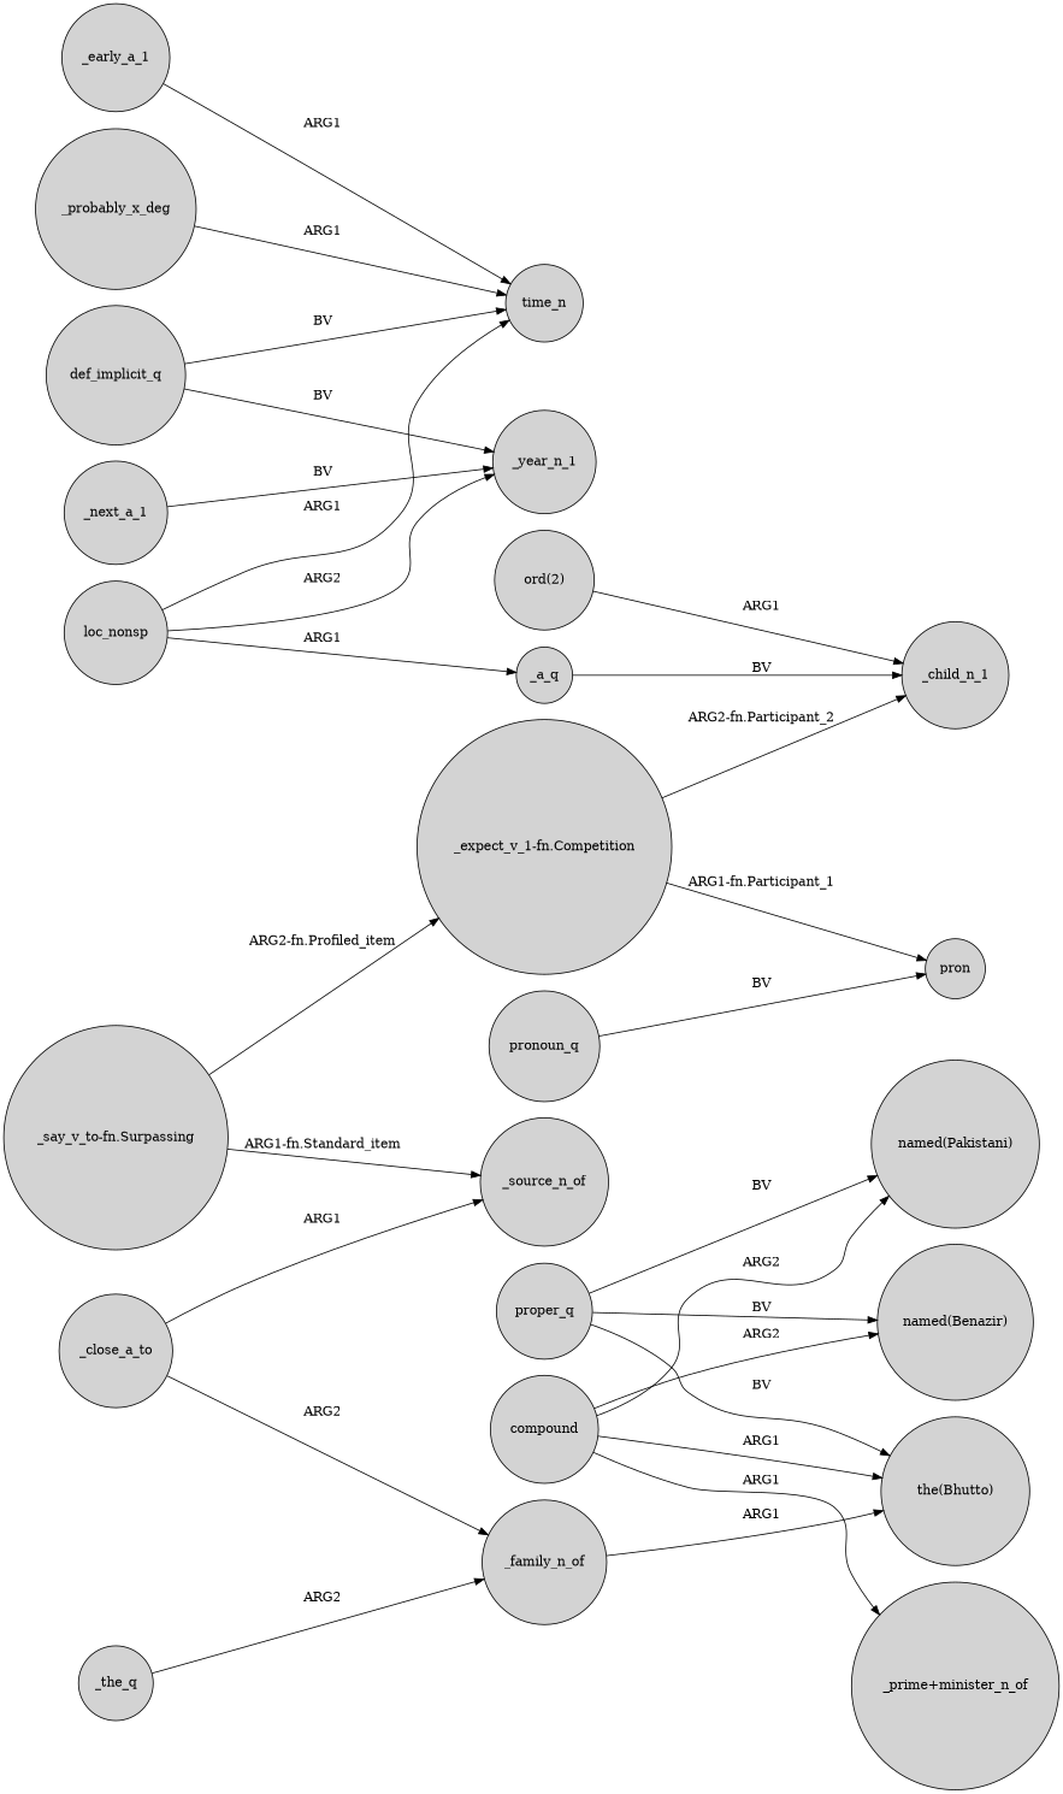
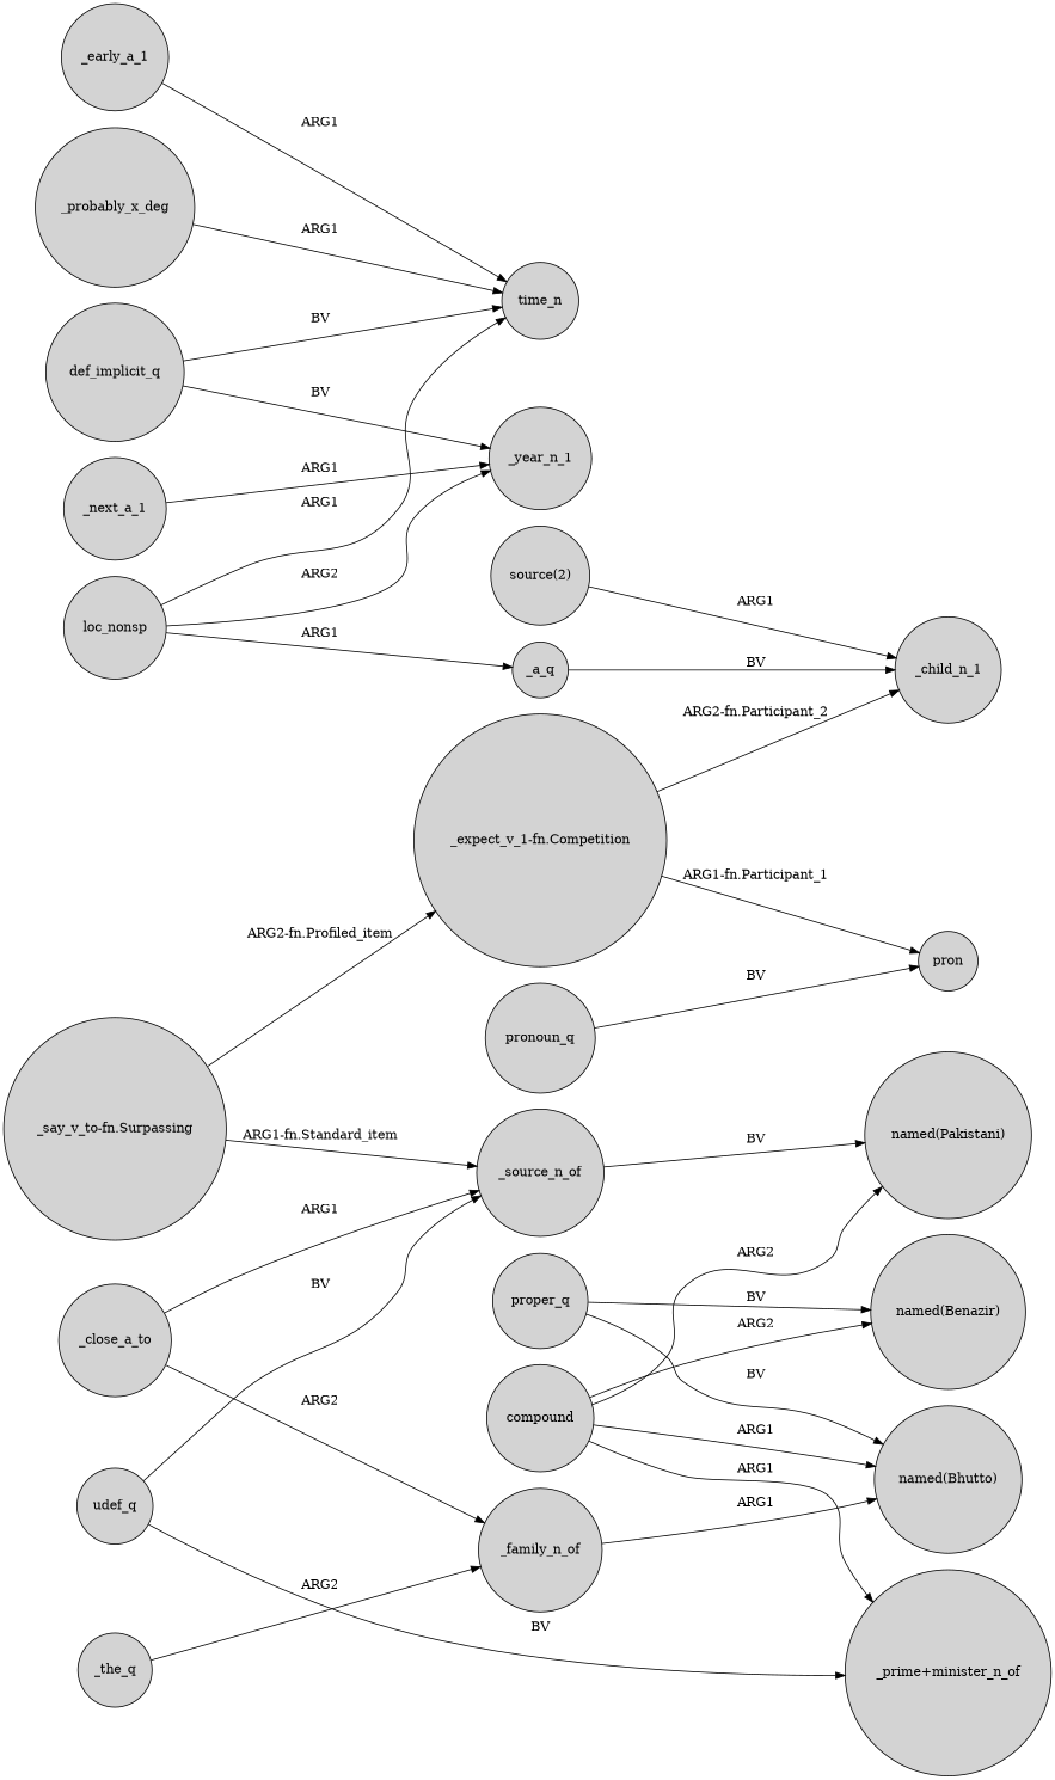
  digraph {
    rankdir=LR
    node [shape=circle style=filled]
    _early_a_1
    time_n
    compound
-   "named(Bhutto)" [label="the(Bhutto)"]
+   "named(Bhutto)"
    "_prime+minister_n_of"
    "named(Pakistani)"
    "named(Benazir)"
    "_expect_v_1-fn.Competition"
    _child_n_1
    pron
    def_implicit_q
    _year_n_1
+   udef_q
    _source_n_of
    loc_nonsp
    _a_q
    "_say_v_to-fn.Surpassing"
    proper_q
    pronoun_q
    _probably_x_deg
-   "ord(2)"
+   "ord(2)" [label="source(2)"]
    _close_a_to
    _family_n_of
    _next_a_1
    _the_q
    _early_a_1 -> time_n [label=ARG1]
    compound -> "named(Bhutto)" [label=ARG1]
    compound -> "_prime+minister_n_of" [label=ARG1]
    compound -> "named(Pakistani)" [label=ARG2]
    compound -> "named(Benazir)" [label=ARG2]
    "_expect_v_1-fn.Competition" -> _child_n_1 [label="ARG2-fn.Participant_2"]
    "_expect_v_1-fn.Competition" -> pron [label="ARG1-fn.Participant_1"]
    def_implicit_q -> time_n [label=BV]
    def_implicit_q -> _year_n_1 [label=BV]
+   udef_q -> "_prime+minister_n_of" [label=BV]
+   udef_q -> _source_n_of [label=BV]
    loc_nonsp -> time_n [label=ARG1]
    loc_nonsp -> _year_n_1 [label=ARG2]
    loc_nonsp -> _a_q [label=ARG1]
    _a_q -> _child_n_1 [label=BV]
    "_say_v_to-fn.Surpassing" -> "_expect_v_1-fn.Competition" [label="ARG2-fn.Profiled_item"]
    "_say_v_to-fn.Surpassing" -> _source_n_of [label="ARG1-fn.Standard_item"]
    proper_q -> "named(Bhutto)" [label=BV]
-   proper_q -> "named(Pakistani)" [label=BV]
+   _source_n_of -> "named(Pakistani)" [label=BV]
    proper_q -> "named(Benazir)" [label=BV]
    pronoun_q -> pron [label=BV]
    _probably_x_deg -> time_n [label=ARG1]
    "ord(2)" -> _child_n_1 [label=ARG1]
    _close_a_to -> _source_n_of [label=ARG1]
    _close_a_to -> _family_n_of [label=ARG2]
    _family_n_of -> "named(Bhutto)" [label=ARG1]
-   _next_a_1 -> _year_n_1 [label=BV]
+   _next_a_1 -> _year_n_1 [label=ARG1]
    _the_q -> _family_n_of [label=ARG2]
  }
